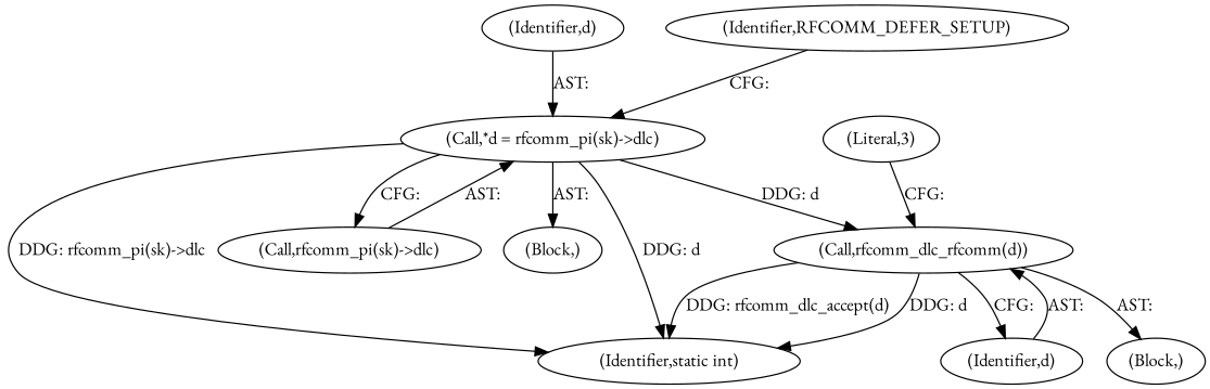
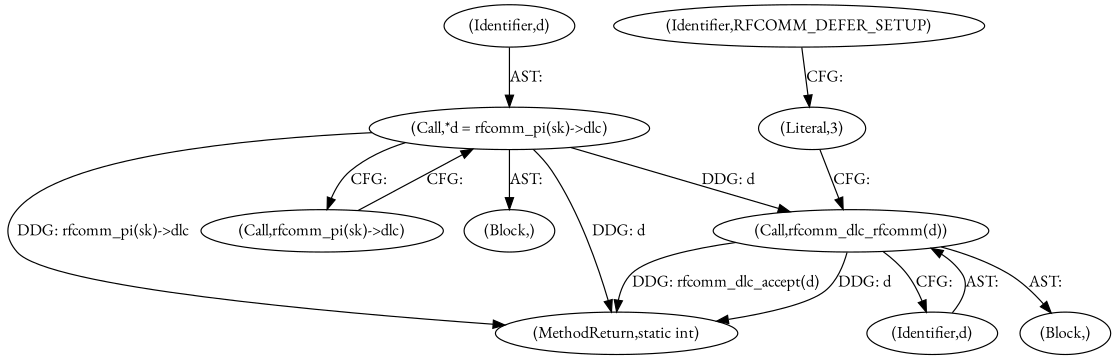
  digraph {
    fontname="EB Garamond"
    node [fontname="EB Garamond"]
    edge [fontname="EB Garamond"]
    n1 [label="(Call,rfcomm_dlc_rfcomm(d))"]
    n2 [label="(Identifier,d)"]
    n3 [label="(Block,)"]
-   n4 [label="(Identifier,static int)"]
+   n4 [label="(MethodReturn,static int)"]
    n5 [label="(Call,*d = rfcomm_pi(sk)->dlc)"]
    n6 [label="(Call,rfcomm_pi(sk)->dlc)"]
    n7 [label="(Block,)"]
    n8 [label="(Literal,3)"]
    n9 [label="(Identifier,d)"]
    n10 [label="(Identifier,RFCOMM_DEFER_SETUP)"]
    n1 -> n2 [label="CFG: "]
    n1 -> n3 [label="AST: "]
    n1 -> n4 [label="DDG: d"]
    n1 -> n4 [label="DDG: rfcomm_dlc_accept(d)"]
    n2 -> n1 [label="AST: "]
    n5 -> n1 [label="DDG: d"]
    n5 -> n4 [label="DDG: d"]
    n5 -> n4 [label="DDG: rfcomm_pi(sk)->dlc"]
    n5 -> n6 [label="CFG: "]
    n5 -> n7 [label="AST: "]
-   n6 -> n5 [label="AST: "]
+   n6 -> n5 [label="CFG: "]
    n8 -> n1 [label="CFG: "]
    n9 -> n5 [label="AST: "]
-   n10 -> n5 [label="CFG: "]
+   n10 -> n8 [label="CFG: "]
  }
